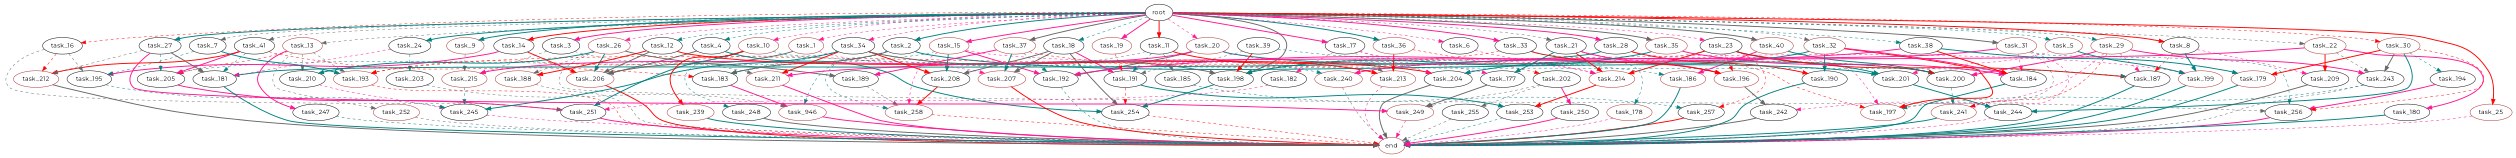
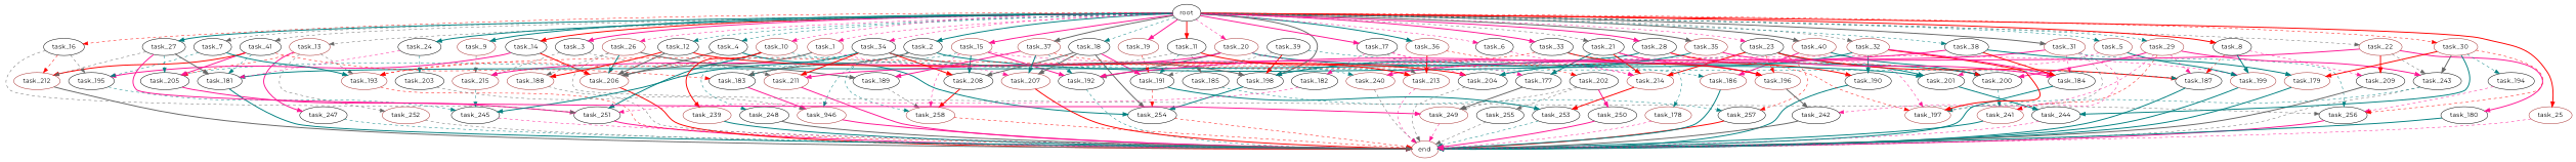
  digraph {
    fontname=Montserrat
    node [color=black fontname=Montserrat]
    edge [color=teal fontname=Montserrat style=bold]
    task_258 [color=brown]
    task_189
    end [color=brown]
    task_240 [color=brown]
    task_15 [color=brown]
    task_192
    task_208
    task_199 [color=brown]
    task_205
    task_251
    task_185
    task_257
    task_9 [color=brown]
    task_215 [color=brown]
    task_245
    task_40 [color=brown]
    task_200
    task_186 [color=brown]
    task_241 [color=brown]
    n20 [color=brown label=task_946]
    task_183
    task_4
    task_254
    task_206 [color=brown]
    task_179 [color=brown]
    task_13 [color=brown]
    task_193 [color=brown]
-   task_210
    task_247
    task_252 [color=brown]
    task_14
    task_195
    task_253
    task_3
    task_211 [color=brown]
    task_204
    task_5 [color=brown]
    task_201
    task_244
    task_20 [color=brown]
    task_177
    task_249 [color=brown]
    task_239 [color=brown]
    task_213 [color=brown]
    task_26 [color=brown]
    task_188 [color=brown]
    task_256
    task_28
    task_190
    task_197 [color=brown]
    task_181
    task_19 [color=brown]
    task_191
    task_203
    task_41
    task_212 [color=brown]
    task_2
    task_7
    task_1 [color=brown]
    task_207 [color=brown]
    task_36 [color=brown]
    task_202
    task_255
    task_250
    task_31 [color=brown]
    task_184
    task_209
    task_23
    task_198
    task_214 [color=brown]
    task_196 [color=brown]
    task_187
    task_242
    task_194
    task_29 [color=brown]
    task_243
    task_180
    task_24
    task_18
    task_25 [color=brown]
    task_32 [color=brown]
    task_12
    task_22 [color=brown]
    task_248
    task_21
    task_16
    task_30 [color=brown]
    task_39
    task_8
    task_34
    root
    task_17
    task_10 [color=brown]
    task_27
    task_6
    task_37 [color=brown]
    task_35 [color=brown]
    task_33
    task_38
    task_11
    task_182
    task_178 [color=brown]
    task_258 -> end [color=red style=dashed]
    task_189 -> task_258 [color=gray40 style=dashed]
    task_240 -> end [color=gray40 style=dashed]
    task_15 -> task_258 [color=deeppink style=dashed]
    task_15 -> task_192 [color=deeppink]
    task_15 -> task_208
    task_15 -> task_199 [color=deeppink style=dashed]
    task_15 -> task_205 [style=dashed]
    task_192 -> end [style=dashed]
    task_208 -> task_258 [color=red]
    task_199 -> end
    task_205 -> task_251 [color=deeppink]
    task_251 -> end [color=deeppink]
    task_185 -> task_257 [style=dashed]
    task_257 -> end [color=red]
    task_9 -> task_215 [color=gray40 style=dashed]
    task_215 -> task_245 [style=dashed]
    task_245 -> end [color=deeppink style=dashed]
    task_40 -> task_200
    task_40 -> task_186 [color=deeppink]
    task_200 -> task_241 [style=dashed]
    task_186 -> end
    task_241 -> end
    n20 -> end [color=deeppink]
    task_183 -> n20 [color=deeppink]
    task_4 -> task_254
    task_4 -> task_206 [color=gray40]
    task_254 -> end [color=red style=dashed]
    task_206 -> end [color=red]
    task_179 -> end
    task_13 -> task_205 [color=red style=dashed]
    task_13 -> task_193 [color=gray40 style=dashed]
-   task_13 -> task_210 [color=gray40 style=dashed]
    task_13 -> task_247 [color=deeppink]
    task_13 -> task_252 [color=gray40 style=dashed]
    task_193 -> end [color=red style=dashed]
-   task_210 -> task_245 [color=deeppink style=dashed]
    task_247 -> end [style=dashed]
    task_252 -> end [color=gray40 style=dashed]
    task_14 -> task_206 [color=red]
    task_14 -> task_195 [color=deeppink]
    task_195 -> task_245 [style=dashed]
    task_253 -> end [style=dashed]
    task_3 -> task_215 [color=gray40 style=dashed]
    task_3 -> task_211 [color=gray40 style=dashed]
    task_211 -> end [color=deeppink]
-   task_204 -> end [color=gray40]
+   task_204 -> end [color=gray40 style=dashed]
    task_5 -> task_199
    task_5 -> task_201 [color=deeppink style=dashed]
    task_201 -> task_244
    task_244 -> end [color=deeppink style=dashed]
    task_20 -> task_192 [color=gray40]
    task_20 -> task_215 [color=deeppink]
    task_20 -> task_200
    task_20 -> task_177 [color=deeppink style=dashed]
    task_177 -> task_249 [color=gray40]
    task_249 -> end [color=deeppink style=dashed]
    task_239 -> end
    task_213 -> end [color=deeppink style=dashed]
    task_26 -> task_189 [color=gray40]
    task_26 -> task_206
-   task_26 -> task_210
    task_26 -> task_188 [color=gray40 style=dashed]
    task_26 -> task_256 [color=gray40 style=dashed]
    task_188 -> end [color=gray40 style=dashed]
    task_256 -> end [color=deeppink]
    task_28 -> task_190 [color=red]
    task_28 -> task_197 [color=deeppink style=dashed]
    task_28 -> task_181
    task_190 -> end
    task_181 -> end
    task_19 -> task_191 [color=red style=dashed]
    task_191 -> task_254 [color=red style=dashed]
    task_191 -> task_253
    task_203 -> n20 [color=gray40 style=dashed]
    task_41 -> task_205 [color=deeppink]
    task_41 -> task_183 [color=red style=dashed]
    task_41 -> task_181 [style=dashed]
    task_41 -> task_212 [color=red]
    task_212 -> end [color=gray40]
    task_2 -> task_258 [style=dashed]
    task_2 -> n20 [style=dashed]
    task_2 -> task_183 [color=gray40]
    task_2 -> task_201
    task_7 -> task_193
    task_7 -> task_195 [style=dashed]
    task_1 -> task_206 [color=gray40]
    task_1 -> task_207 [color=deeppink style=dashed]
    task_207 -> end [color=red]
    task_36 -> task_213 [color=red]
    task_36 -> task_202 [color=red style=dashed]
    task_202 -> task_249 [color=gray40 style=dashed]
    task_202 -> task_255 [color=gray40 style=dashed]
    task_202 -> task_250 [color=deeppink]
    task_255 -> end [color=gray40 style=dashed]
    task_250 -> end [color=deeppink]
    task_31 -> task_240 [color=deeppink]
    task_31 -> task_241 [color=deeppink style=dashed]
    task_31 -> task_256 [style=dashed]
    task_31 -> task_197 [color=gray40 style=dashed]
    task_31 -> task_184 [color=deeppink style=dashed]
    task_184 -> end
    task_209 -> end [color=gray40]
    task_23 -> task_257 [color=red style=dashed]
    task_23 -> task_201
    task_23 -> task_198 [color=gray40 style=dashed]
    task_23 -> task_214 [color=red]
    task_23 -> task_196 [color=red style=dashed]
    task_23 -> task_187 [color=red]
    task_198 -> task_254
    task_214 -> task_253 [color=red]
    task_196 -> task_242 [color=gray40]
    task_187 -> end
    task_242 -> end [color=gray40]
-   task_194 -> task_256 [color=deeppink]
+   task_194 -> task_256 [color=deeppink style=dashed]
    task_29 -> task_200 [color=deeppink]
    task_29 -> task_241 [color=red style=dashed]
    task_29 -> task_187 [color=deeppink style=dashed]
    task_29 -> task_242 [color=deeppink style=dashed]
    task_29 -> task_243 [color=deeppink]
    task_243 -> end [color=gray40 style=dashed]
    task_243 -> task_197 [style=dashed]
    task_180 -> end
    task_24 -> task_181 [color=deeppink style=dashed]
    task_24 -> task_203 [style=dashed]
    task_18 -> task_208 [color=gray40]
    task_18 -> task_254 [color=gray40]
    task_18 -> task_191 [color=deeppink]
    task_18 -> task_207 [color=gray40]
    task_25 -> end [color=deeppink style=dashed]
    task_32 -> task_204
    task_32 -> task_190
    task_32 -> task_197 [color=red]
    task_32 -> task_184 [color=deeppink]
    task_12 -> task_206 [color=gray40]
    task_12 -> task_204 [color=red]
    task_12 -> task_188 [color=red]
    task_22 -> task_211 [color=deeppink]
    task_22 -> task_209 [color=red]
    task_22 -> task_243 [color=gray40 style=dashed]
    task_22 -> task_180 [color=deeppink]
    task_248 -> end [color=gray40]
    task_21 -> task_177
    task_21 -> task_197 [color=red style=dashed]
    task_21 -> task_214 [color=red]
    task_21 -> task_196 [color=deeppink]
    task_16 -> task_251 [color=gray40 style=dashed]
    task_16 -> task_195 [color=gray40 style=dashed]
    task_16 -> task_212 [color=red style=dashed]
    task_30 -> task_179 [color=red]
    task_30 -> task_244
    task_30 -> task_256 [color=red style=dashed]
    task_30 -> task_194 [style=dashed]
    task_30 -> task_243 [color=gray40]
    task_39 -> task_186 [style=dashed]
    task_39 -> task_191 [color=gray40 style=dashed]
    task_39 -> task_198 [color=red]
    task_8 -> task_199
    task_8 -> task_209 [color=deeppink style=dashed]
    task_8 -> task_187 [color=red style=dashed]
    task_34 -> task_240 [style=dashed]
    task_34 -> task_208 [color=red]
    task_34 -> task_245
    task_34 -> task_183 [style=dashed]
    task_34 -> task_211 [color=red]
    task_34 -> task_198 [color=gray40]
    task_34 -> task_248 [style=dashed]
    root -> task_15 [color=deeppink]
    root -> task_9
    root -> task_40 [color=gray40]
    root -> task_4 [style=dashed]
    root -> task_13 [color=gray40 style=dashed]
    root -> task_14 [color=red]
    root -> task_3 [color=deeppink]
    root -> task_5 [style=dashed]
    root -> task_20 [color=deeppink style=dashed]
    root -> task_26 [color=deeppink style=dashed]
    root -> task_28 [color=deeppink]
    root -> task_19 [color=deeppink]
    root -> task_41 [color=gray40 style=dashed]
    root -> task_2
    root -> task_7 [color=gray40 style=dashed]
    root -> task_1 [color=deeppink style=dashed]
    root -> task_36
    root -> task_31 [color=gray40]
    root -> task_23 [color=deeppink style=dashed]
    root -> task_198 [color=gray40]
    root -> task_29 [style=dashed]
    root -> task_24
    root -> task_18 [style=dashed]
    root -> task_25 [color=red]
    root -> task_32 [color=gray40 style=dashed]
    root -> task_12 [style=dashed]
    root -> task_22 [color=gray40 style=dashed]
    root -> task_21 [color=gray40 style=dashed]
    root -> task_16 [color=red style=dashed]
    root -> task_30 [color=red style=dashed]
    root -> task_8 [color=red]
    root -> task_34 [color=deeppink style=dashed]
    root -> task_17 [color=deeppink]
    root -> task_10 [color=deeppink style=dashed]
    root -> task_27
    root -> task_6 [color=deeppink style=dashed]
    root -> task_37 [color=gray40]
    root -> task_35 [color=gray40]
    root -> task_33 [color=deeppink]
    root -> task_38 [style=dashed]
    root -> task_11 [color=red]
    task_17 -> task_204 [color=deeppink style=dashed]
    task_17 -> task_213 [color=gray40 style=dashed]
    task_17 -> task_214 [color=deeppink style=dashed]
    task_17 -> task_182 [color=deeppink style=dashed]
    task_10 -> task_251
    task_10 -> task_193 [color=red style=dashed]
    task_10 -> task_239 [color=red]
    task_10 -> task_187 [style=dashed]
    task_27 -> task_205 [style=dashed]
    task_27 -> task_249 [color=deeppink]
    task_27 -> task_181 [color=gray40]
    task_27 -> task_212 [color=gray40 style=dashed]
    task_6 -> task_214 [color=deeppink style=dashed]
    task_37 -> task_189 [color=deeppink]
    task_37 -> task_192 [style=dashed]
    task_37 -> task_200 [color=red style=dashed]
    task_37 -> task_207
    task_35 -> task_184 [color=deeppink]
    task_35 -> task_198
    task_33 -> task_193 [color=red style=dashed]
    task_33 -> task_196 [color=red]
    task_33 -> task_178 [style=dashed]
    task_38 -> task_192 [color=deeppink]
    task_38 -> task_179
    task_38 -> task_184 [color=red]
    task_11 -> task_185 [color=gray40 style=dashed]
    task_11 -> task_183 [color=gray40 style=dashed]
    task_11 -> task_213 [color=red]
    task_11 -> task_191 [style=dashed]
    task_182 -> task_251 [color=deeppink style=dashed]
    task_178 -> end [color=deeppink style=dashed]
  }
